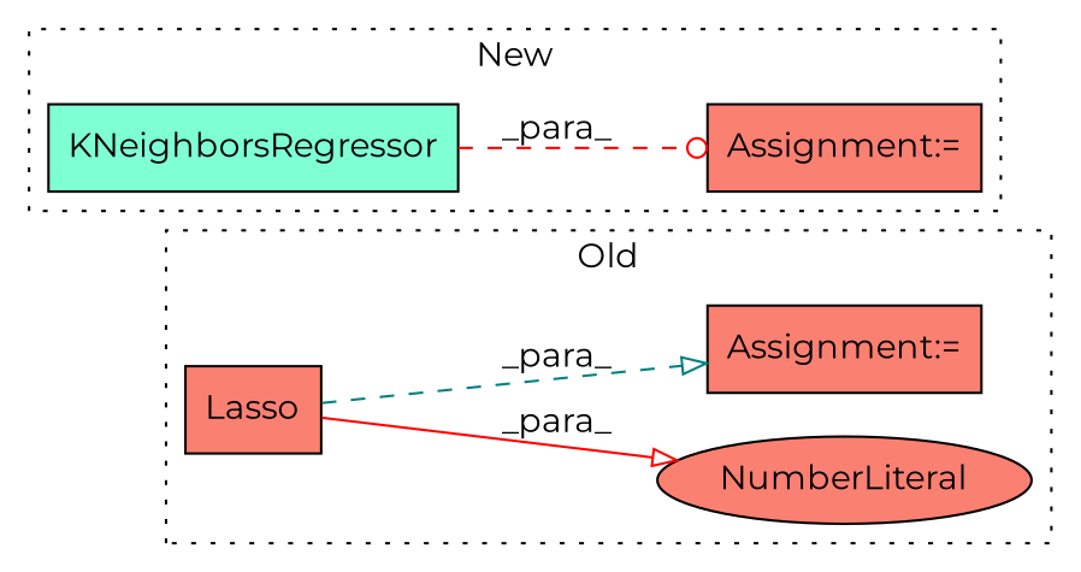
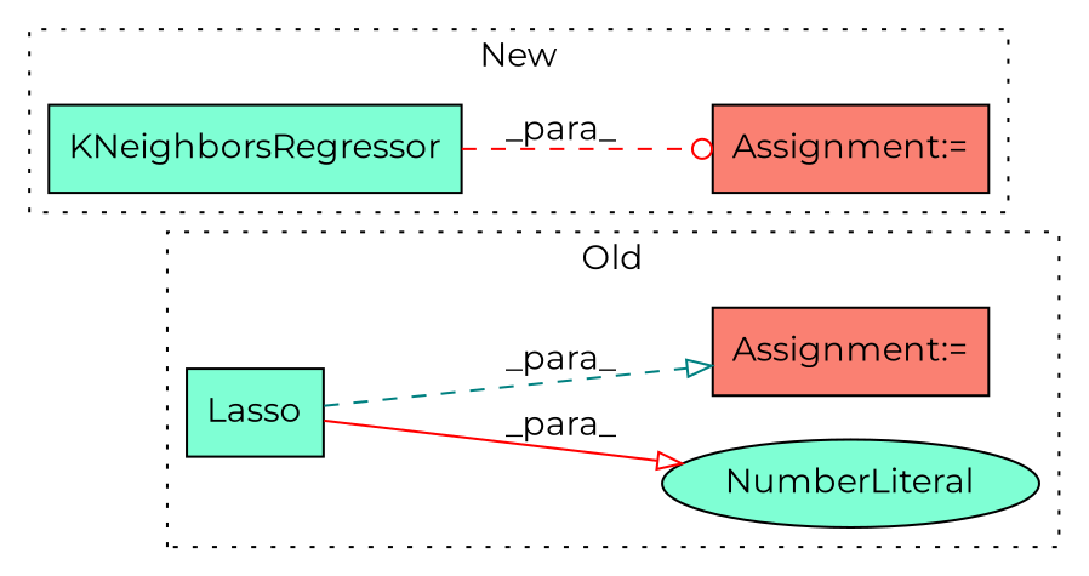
  digraph {
    fontname=Montserrat
    rankdir=LR
    node [a=32 fillcolor=aquamarine fontname=Montserrat l=1 s=3987 shape=box style=filled]
    edge [arrowhead=onormal color=red fontname=Montserrat style=dashed]
-   n1 [fillcolor=salmon l="6,1" label=Lasso s="3981,3988"]
-   n2 [a=34 fillcolor=salmon label=NumberLiteral shape=ellipse]
+   n1 [l="6,1" label=Lasso s="3981,3988"]
+   n2 [a=34 label=NumberLiteral shape=ellipse]
    n3 [a=7 fillcolor=salmon label="Assignment:=" s=3980]
    n4 [l=21 label=KNeighborsRegressor s=3988]
    n5 [a=7 fillcolor=salmon label="Assignment:="]
    subgraph cluster_1 {
      label=Old
      style=dotted
      n1
      n2
      n3
    }
    subgraph cluster_2 {
      label=New
      style=dotted
      n4
      n5
    }
    n1 -> n2 [label=_para_ style=solid]
    n1 -> n3 [color=teal label=_para_]
    n4 -> n5 [arrowhead=odot label=_para_]
  }
